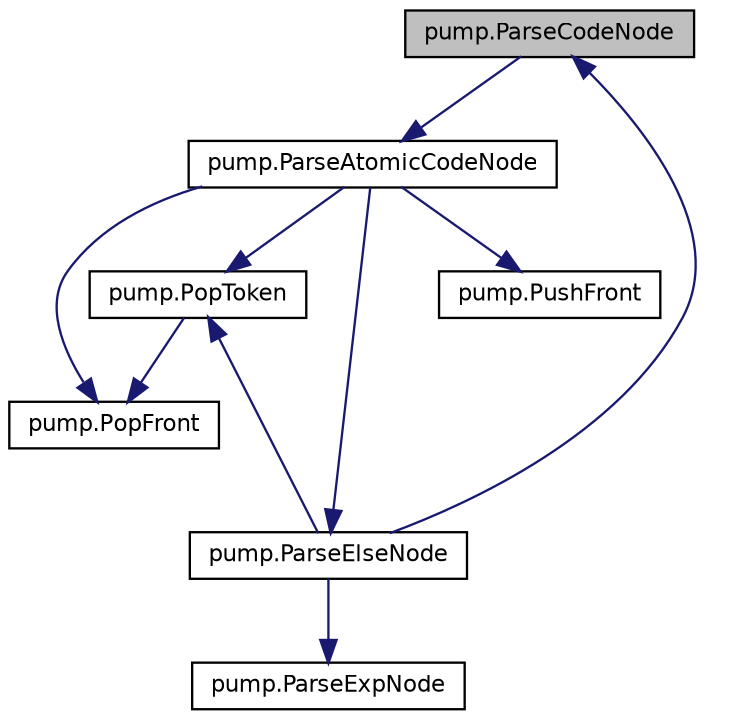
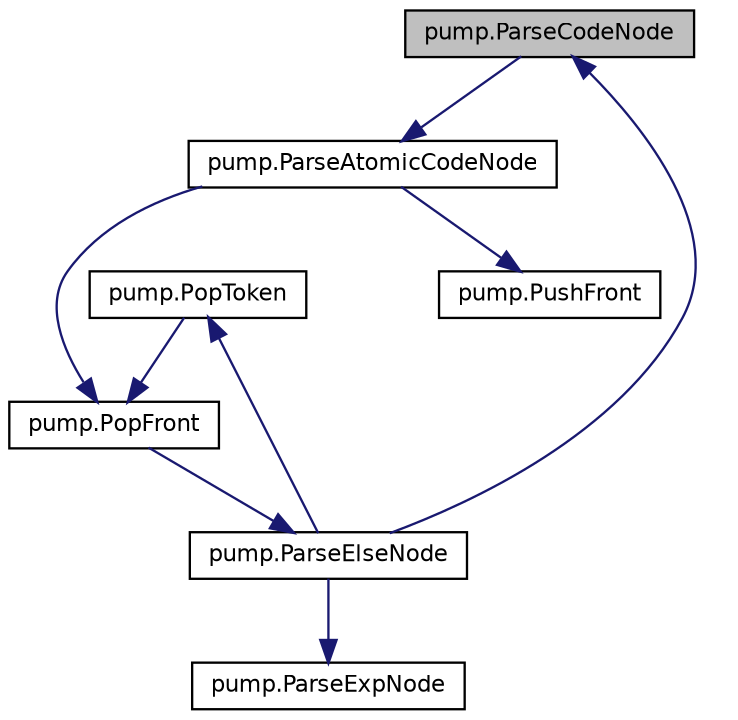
  digraph {
    rankdir=TB
    node [color=black fillcolor=white fontname=Helvetica fontsize=10 shape=record style=filled]
    edge [color=midnightblue fontname=Helvetica fontsize=10 labelfontname=Helvetica labelfontsize=10 style=solid]
    n1 [fillcolor=grey75 fontcolor=black height=0.2 label="pump.ParseCodeNode" width=0.4]
    n2 [height=0.2 label="pump.ParseAtomicCodeNode" width=0.4]
    n3 [height=0.2 label="pump.PopToken" width=0.4]
    n4 [height=0.2 label="pump.PopFront" width=0.4]
    n5 [height=0.2 label="pump.ParseElseNode" width=0.4]
    n6 [height=0.2 label="pump.PushFront" width=0.4]
    n7 [height=0.2 label="pump.ParseExpNode" width=0.4]
    n1 -> n2
-   n2 -> n3
    n2 -> n4
-   n2 -> n5
+   n4 -> n5
    n2 -> n6
    n3 -> n4
    n5 -> n1
    n5 -> n3
    n5 -> n7
  }
